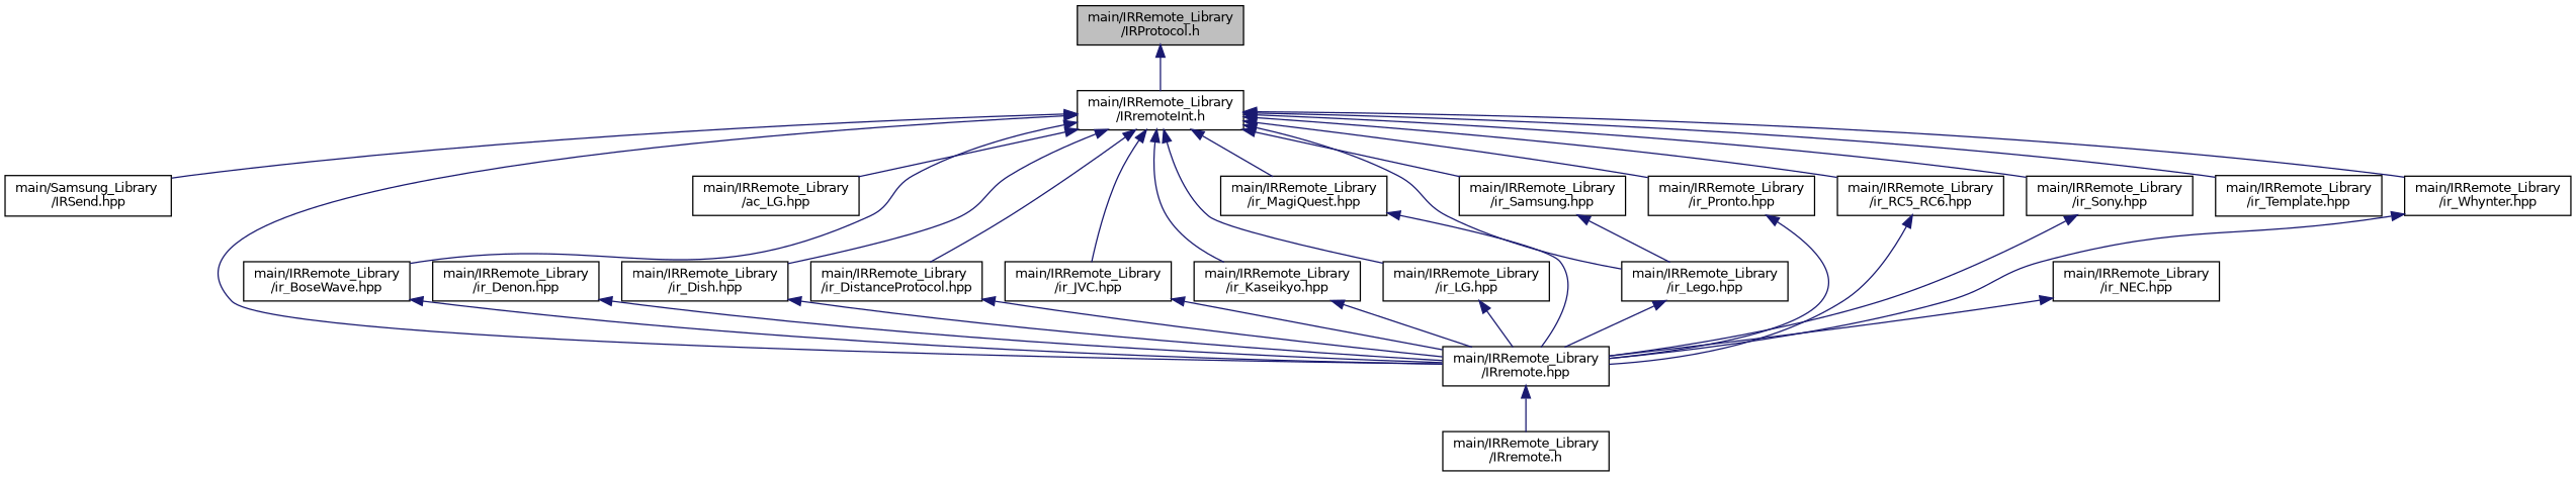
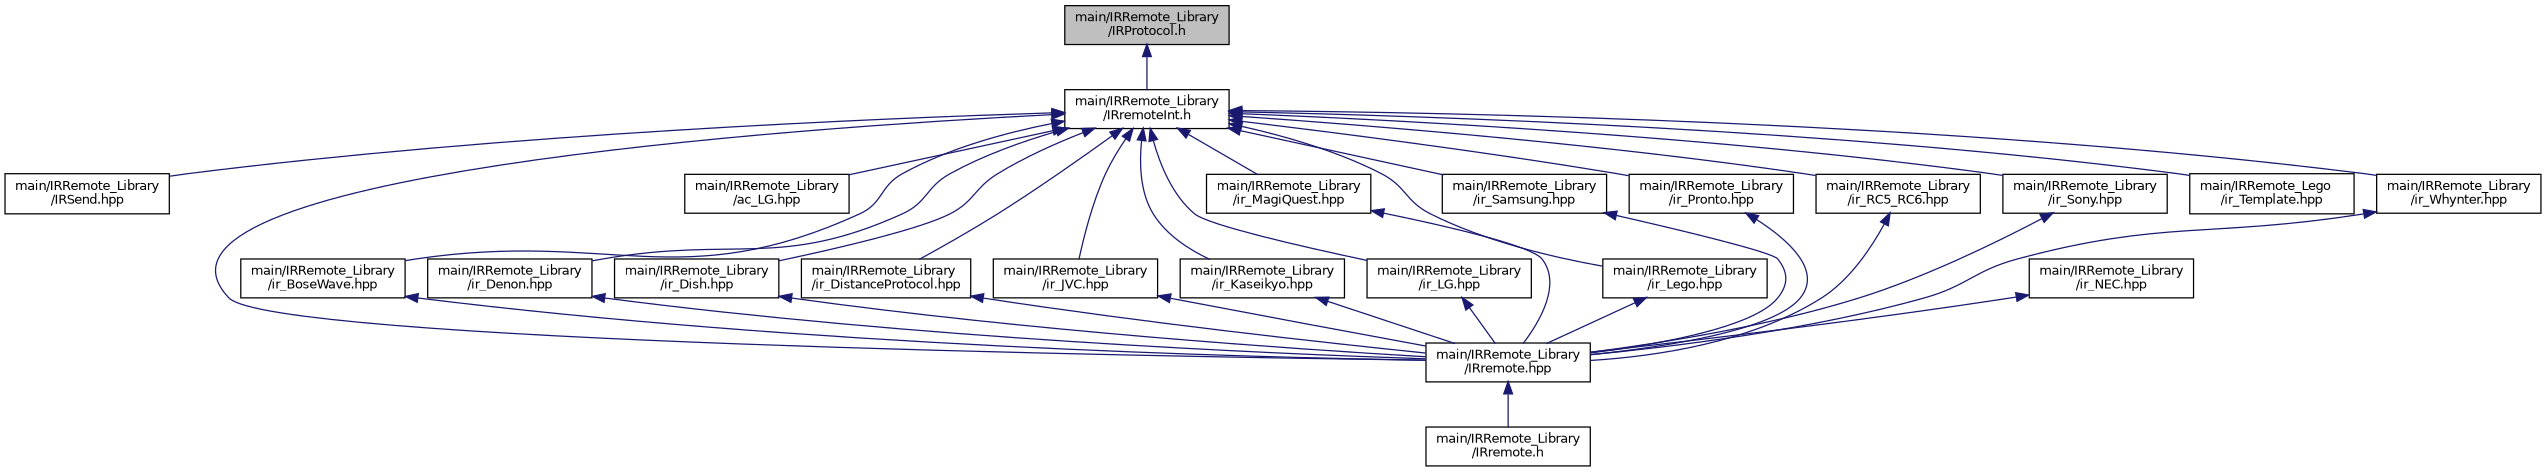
  digraph {
    node [color=black fillcolor=white fontname=Helvetica fontsize=10 shape=record style=filled]
    edge [color=midnightblue dir=back fontname=Helvetica fontsize=10 labelfontname=Helvetica labelfontsize=10 style=solid]
    n1 [fillcolor=grey75 fontcolor=black height=0.2 label="main/IRRemote_Library\l/IRProtocol.h" width=0.4]
    n2 [height=0.2 label="main/IRRemote_Library\l/IRremoteInt.h" width=0.4]
-   n3 [height=0.2 label="main/Samsung_Library\l/IRSend.hpp" width=0.4]
+   n3 [height=0.2 label="main/IRRemote_Library\l/IRSend.hpp" width=0.4]
    n4 [height=0.2 label="main/IRRemote_Library\l/IRremote.hpp" width=0.4]
    n5 [height=0.2 label="main/IRRemote_Library\l/ac_LG.hpp" width=0.4]
    n6 [height=0.2 label="main/IRRemote_Library\l/ir_BoseWave.hpp" width=0.4]
    n7 [height=0.2 label="main/IRRemote_Library\l/ir_Denon.hpp" width=0.4]
    n8 [height=0.2 label="main/IRRemote_Library\l/ir_Dish.hpp" width=0.4]
    n9 [height=0.2 label="main/IRRemote_Library\l/ir_DistanceProtocol.hpp" width=0.4]
    n10 [height=0.2 label="main/IRRemote_Library\l/ir_JVC.hpp" width=0.4]
    n11 [height=0.2 label="main/IRRemote_Library\l/ir_Kaseikyo.hpp" width=0.4]
    n12 [height=0.2 label="main/IRRemote_Library\l/ir_LG.hpp" width=0.4]
    n13 [height=0.2 label="main/IRRemote_Library\l/ir_Lego.hpp" width=0.4]
    n14 [height=0.2 label="main/IRRemote_Library\l/ir_MagiQuest.hpp" width=0.4]
    n15 [height=0.2 label="main/IRRemote_Library\l/ir_Pronto.hpp" width=0.4]
    n16 [height=0.2 label="main/IRRemote_Library\l/ir_RC5_RC6.hpp" width=0.4]
    n17 [height=0.2 label="main/IRRemote_Library\l/ir_Samsung.hpp" width=0.4]
    n18 [height=0.2 label="main/IRRemote_Library\l/ir_Sony.hpp" width=0.4]
-   n19 [height=0.2 label="main/IRRemote_Library\l/ir_Template.hpp" width=0.4]
+   n19 [height=0.2 label="main/IRRemote_Lego\l/ir_Template.hpp" width=0.4]
    n20 [height=0.2 label="main/IRRemote_Library\l/ir_Whynter.hpp" width=0.4]
    n21 [height=0.2 label="main/IRRemote_Library\l/IRremote.h" width=0.4]
    n22 [height=0.2 label="main/IRRemote_Library\l/ir_NEC.hpp" width=0.4]
    n1 -> n2
    n2 -> n3
    n2 -> n4
    n2 -> n5
    n2 -> n6
+   n2 -> n7
    n2 -> n8
    n2 -> n9
    n2 -> n10
    n2 -> n11
    n2 -> n12
    n2 -> n13
    n2 -> n14
    n2 -> n15
    n2 -> n16
    n2 -> n17
    n2 -> n18
    n2 -> n19
    n2 -> n20
    n4 -> n21
    n6 -> n4
    n7 -> n4
    n8 -> n4
    n9 -> n4
    n10 -> n4
    n11 -> n4
    n12 -> n4
    n13 -> n4
    n14 -> n4
    n15 -> n4
    n16 -> n4
-   n17 -> n13
+   n17 -> n4
    n18 -> n4
    n20 -> n4
    n22 -> n4
  }
